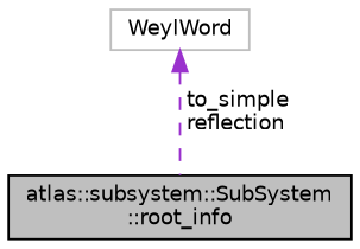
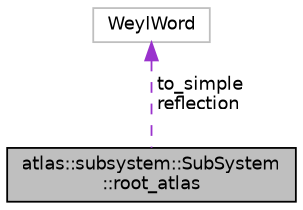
  digraph {
    node [fontname=Helvetica fontsize=10 shape=record style=filled]
-   n1 [color=black fillcolor=grey75 fontcolor=black height=0.2 label="atlas::subsystem::SubSystem\l::root_info" width=0.4]
+   n1 [color=black fillcolor=grey75 fontcolor=black height=0.2 label="atlas::subsystem::SubSystem\l::root_atlas" width=0.4]
    n2 [color=grey75 fillcolor=white height=0.2 label=WeylWord width=0.4]
    n2 -> n1 [color=darkorchid3 dir=back fontname=Helvetica fontsize=10 label=" to_simple\nreflection" labelfontname=Helvetica labelfontsize=10 style=dashed]
  }
